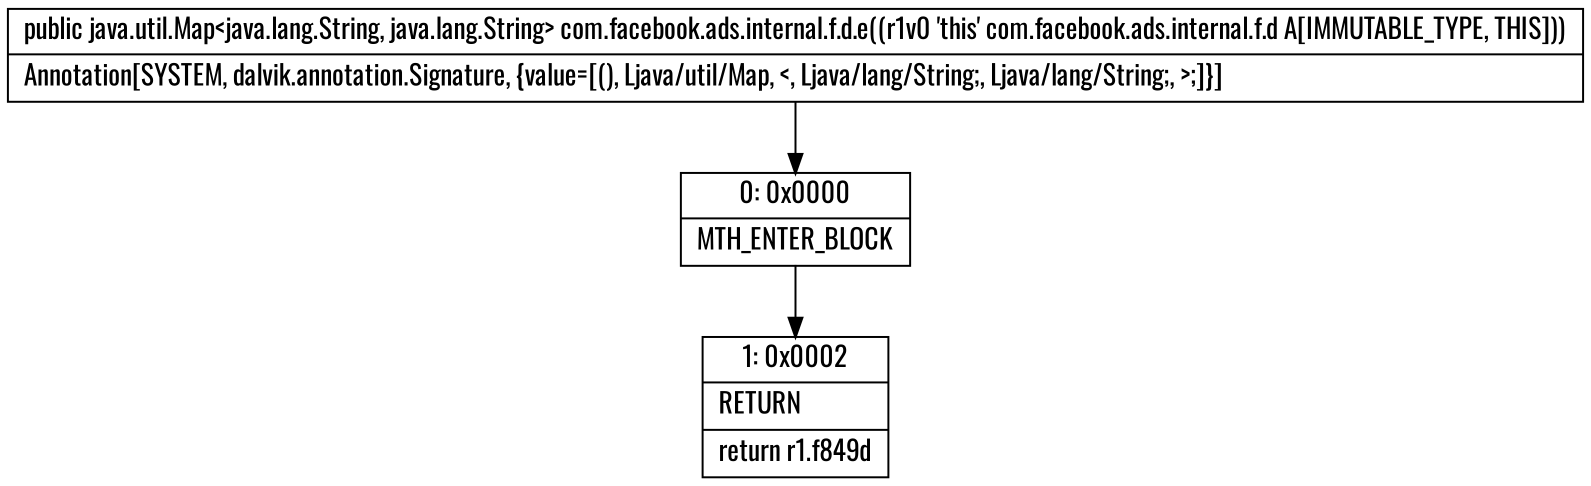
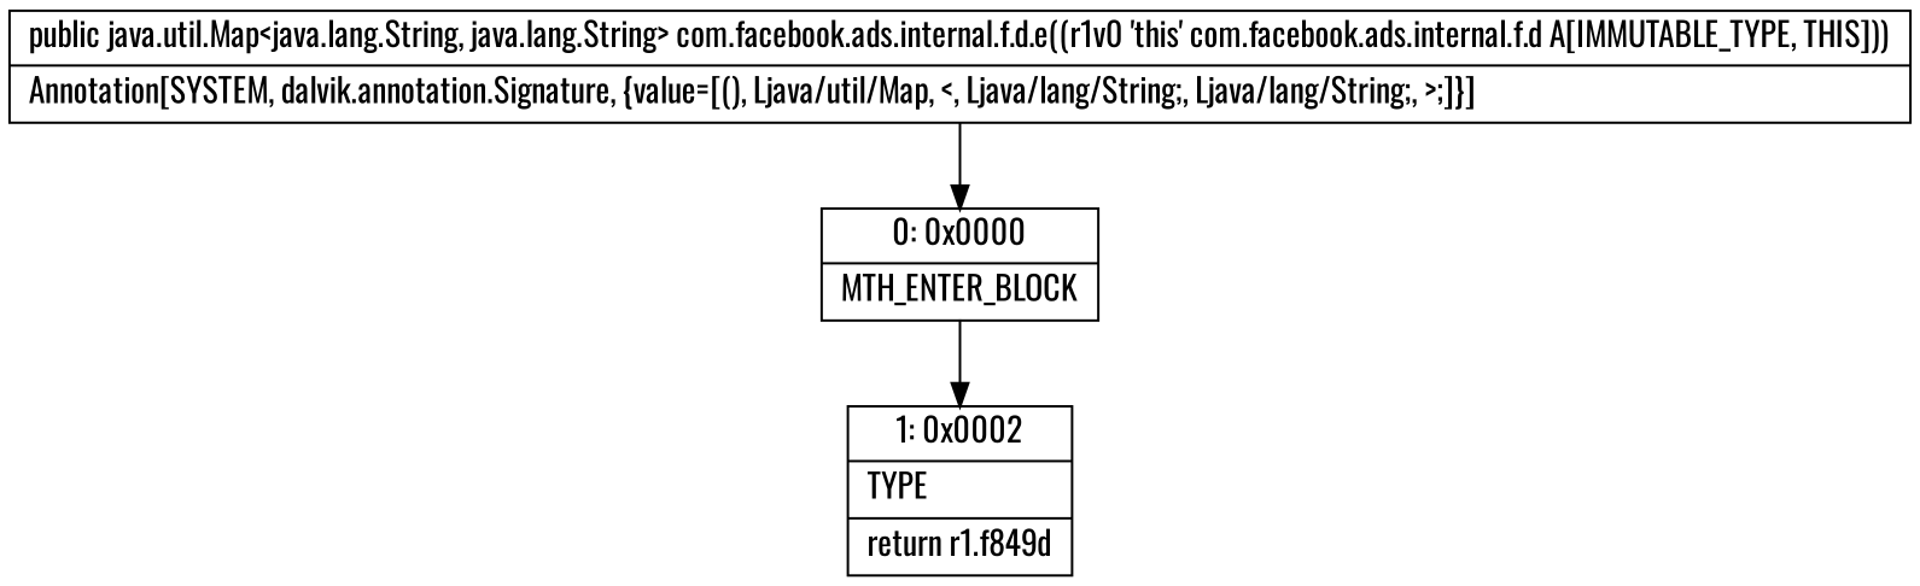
  digraph {
    fontname=Oswald
    node [shape=record fontname=Oswald]
    edge [fontname=Oswald]
    n1 [label="{0\:\ 0x0000|MTH_ENTER_BLOCK\l}"]
-   n2 [label="{1\:\ 0x0002|RETURN\l|return r1.f849d\l}"]
+   n2 [label="{1\:\ 0x0002|TYPE\l|return r1.f849d\l}"]
    n3 [label="{public java.util.Map\<java.lang.String, java.lang.String\> com.facebook.ads.internal.f.d.e((r1v0 'this' com.facebook.ads.internal.f.d A[IMMUTABLE_TYPE, THIS]))  | Annotation[SYSTEM, dalvik.annotation.Signature, \{value=[(), Ljava\/util\/Map, \<, Ljava\/lang\/String;, Ljava\/lang\/String;, \>;]\}]\l}"]
    n1 -> n2
    n3 -> n1
  }
